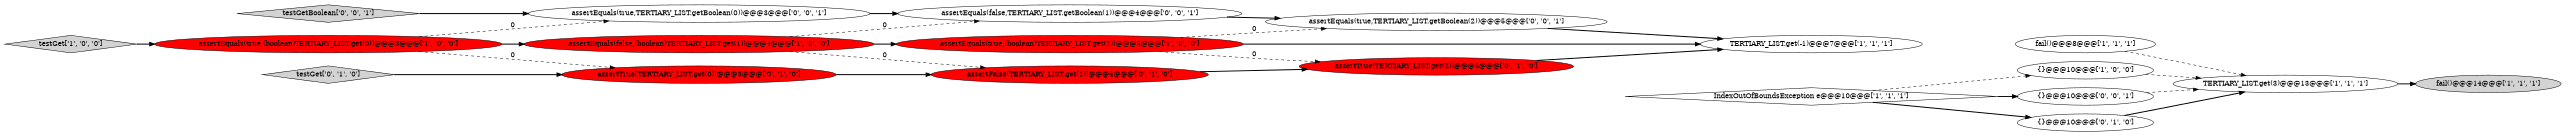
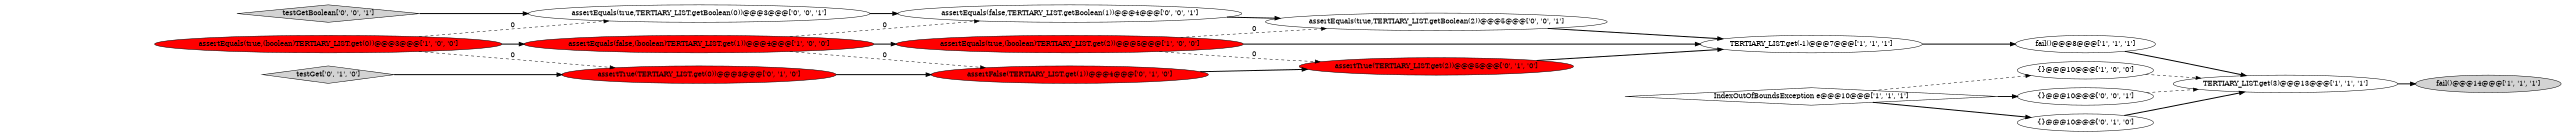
  digraph {
    rankdir=LR
    node [fillcolor=white shape=ellipse style=filled]
    edge [style=bold]
    n1 [fillcolor=lightgray label="testGet['0', '1', '0']" shape=diamond]
    n2 [fillcolor=red label="assertTrue(TERTIARY_LIST.get(0))@@@3@@@['0', '1', '0']"]
    n3 [fillcolor=red label="assertFalse(TERTIARY_LIST.get(1))@@@4@@@['0', '1', '0']"]
    n4 [label="{}@@@10@@@['1', '0', '0']"]
    n5 [label="TERTIARY_LIST.get(3)@@@13@@@['1', '1', '1']"]
    n6 [fillcolor=lightgray label="fail()@@@14@@@['1', '1', '1']"]
    n7 [fillcolor=red label="assertEquals(true,(boolean)TERTIARY_LIST.get(2))@@@5@@@['1', '0', '0']"]
    n8 [label="assertEquals(true,TERTIARY_LIST.getBoolean(2))@@@5@@@['0', '0', '1']"]
    n9 [fillcolor=red label="assertTrue(TERTIARY_LIST.get(2))@@@5@@@['0', '1', '0']"]
    n10 [label="TERTIARY_LIST.get(-1)@@@7@@@['1', '1', '1']"]
    n11 [label="fail()@@@8@@@['1', '1', '1']"]
    n12 [fillcolor=red label="assertEquals(true,(boolean)TERTIARY_LIST.get(0))@@@3@@@['1', '0', '0']"]
    n13 [fillcolor=red label="assertEquals(false,(boolean)TERTIARY_LIST.get(1))@@@4@@@['1', '0', '0']"]
    n14 [label="assertEquals(true,TERTIARY_LIST.getBoolean(0))@@@3@@@['0', '0', '1']"]
    n15 [label="assertEquals(false,TERTIARY_LIST.getBoolean(1))@@@4@@@['0', '0', '1']"]
    n16 [label="{}@@@10@@@['0', '1', '0']"]
-   n17 [fillcolor=lightgray label="testGet['1', '0', '0']" shape=diamond]
    n18 [label="{}@@@10@@@['0', '0', '1']"]
    n19 [fillcolor=lightgray label="testGetBoolean['0', '0', '1']" shape=diamond]
    n20 [label="IndexOutOfBoundsException e@@@10@@@['1', '1', '1']" shape=diamond]
    n1 -> n2
    n2 -> n3
    n3 -> n9
    n4 -> n5 [style=dashed]
    n5 -> n6
    n7 -> n8 [label=0 style=dashed]
    n7 -> n9 [label=0 style=dashed]
    n7 -> n10
    n8 -> n10
    n9 -> n10
-   n11 -> n5 [style=dashed]
+   n10 -> n11
+   n11 -> n5
    n12 -> n2 [label=0 style=dashed]
    n12 -> n13
    n12 -> n14 [label=0 style=dashed]
    n13 -> n3 [label=0 style=dashed]
    n13 -> n7
    n13 -> n15 [label=0 style=dashed]
    n14 -> n15
    n15 -> n8
    n16 -> n5
-   n17 -> n12
    n18 -> n5 [style=dashed]
    n19 -> n14
    n20 -> n4 [style=dashed]
    n20 -> n16
    n20 -> n18
  }
